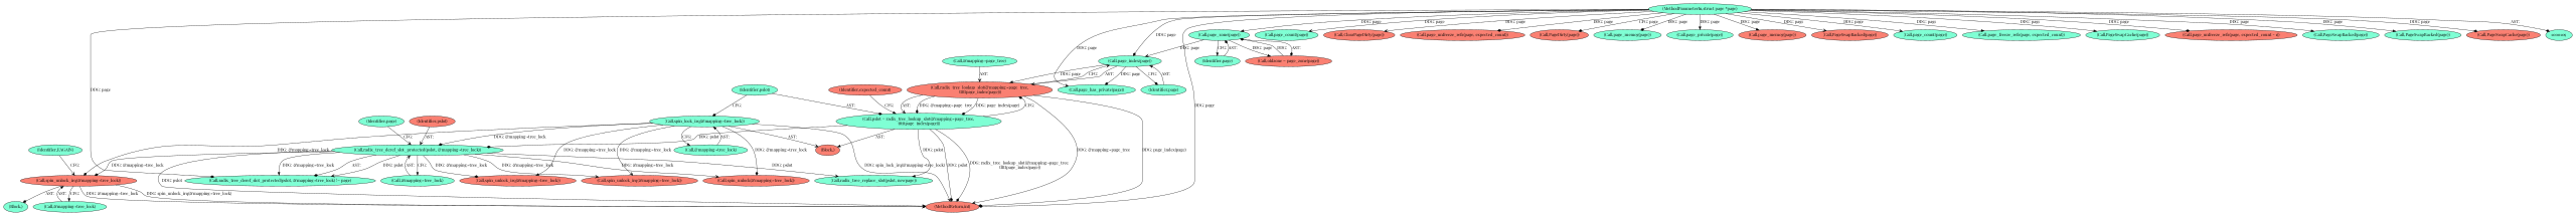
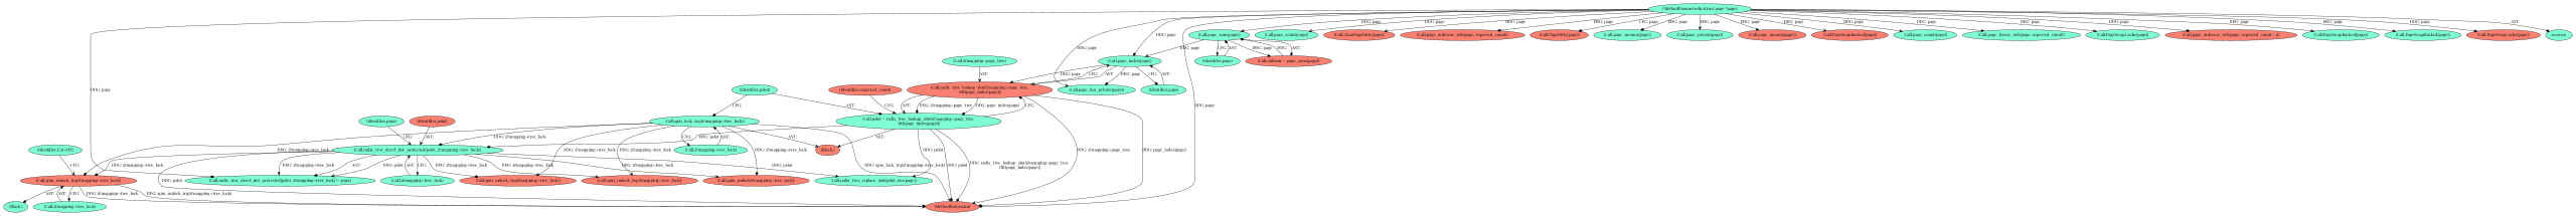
  digraph {
    fontname="Playfair Display"
    node [fillcolor=aquamarine fontname="Playfair Display" style=filled]
    edge [arrowhead=diamond fontname="Playfair Display"]
    n1 [fillcolor=salmon label="(Call,spin_unlock_irq(&mapping->tree_lock))"]
    n2 [fillcolor=salmon label="(MethodReturn,int)"]
    n3 [label="(Block,)"]
    n4 [label="(Call,&mapping->tree_lock)"]
    n5 [label="(Call,radix_tree_deref_slot_protected(pslot, &mapping->tree_lock))"]
    n6 [label="(Call,radix_tree_deref_slot_protected(pslot, &mapping->tree_lock) != page)"]
    n7 [label="(Call,&mapping->tree_lock)"]
    n8 [fillcolor=salmon label="(Call,spin_unlock_irq(&mapping->tree_lock))"]
    n9 [fillcolor=salmon label="(Call,spin_unlock_irq(&mapping->tree_lock))"]
    n10 [fillcolor=salmon label="(Call,spin_unlock(&mapping->tree_lock))"]
    n11 [label="(Call,radix_tree_replace_slot(pslot, newpage))"]
    n12 [label="(Call,pslot = radix_tree_lookup_slot(&mapping->page_tree,\n \t\t\t\t\tpage_index(page)))"]
    n13 [fillcolor=salmon label="(Call,radix_tree_lookup_slot(&mapping->page_tree,\n \t\t\t\t\tpage_index(page)))"]
    n14 [fillcolor=salmon label="(Block,)"]
    n15 [label="(Call,page_index(page))"]
    n16 [label="(Call,page_has_private(page))"]
    n17 [label="(Identifier,page)"]
    n18 [label="(Call,page_zone(page))"]
    n19 [fillcolor=salmon label="(Call,oldzone = page_zone(page))"]
    n20 [label="(Identifier,page)"]
    n21 [label="(MethodParameterIn,struct page *page)"]
    n22 [label="(Call,page_count(page))"]
    n23 [fillcolor=salmon label="(Call,ClearPageDirty(page))"]
    n24 [fillcolor=salmon label="(Call,page_unfreeze_refs(page, expected_count))"]
    n25 [fillcolor=salmon label="(Call,PageDirty(page))"]
    n26 [label="(Call,page_memcg(page))"]
    n27 [label="(Call,page_private(page))"]
    n28 [fillcolor=salmon label="(Call,page_memcg(page))"]
    n29 [fillcolor=salmon label="(Call,PageSwapBacked(page))"]
    n30 [label="(Call,page_count(page))"]
    n31 [label="(Call,page_freeze_refs(page, expected_count))"]
    n32 [label="(Call,PageSwapCache(page))"]
    n33 [fillcolor=salmon label="(Call,page_unfreeze_refs(page, expected_count - 1))"]
    n34 [label="(Call,PageSwapBacked(page))"]
    n35 [label="(Call,PageSwapBacked(page))"]
    n36 [fillcolor=salmon label="(Call,PageSwapCache(page))"]
    1000109
    n38 [label="(Call,spin_lock_irq(&mapping->tree_lock))"]
    n39 [label="(Call,&mapping->tree_lock)"]
    n40 [fillcolor=salmon label="(Identifier,pslot)"]
    n41 [fillcolor=salmon label="(Identifier,expected_count)"]
    n42 [label="(Identifier,EAGAIN)"]
    n43 [label="(Identifier,pslot)"]
    n44 [label="(Identifier,page)"]
    n45 [label="(Call,&mapping->page_tree)"]
    n1 -> n2 [arrowhead=vee label="DDG: spin_unlock_irq(&mapping->tree_lock)"]
    n1 -> n2 [arrowhead=vee label="DDG: &mapping->tree_lock"]
    n1 -> n3 [label="AST: "]
    n1 -> n4 [arrowhead=normal label="CFG: "]
    n4 -> n1 [arrowhead=normal label="AST: "]
    n5 -> n1 [label="DDG: &mapping->tree_lock"]
    n5 -> n2 [arrowhead=vee label="DDG: pslot"]
    n5 -> n6 [label="AST: "]
    n5 -> n6 [arrowhead=vee label="DDG: pslot"]
    n5 -> n6 [arrowhead=normal label="DDG: &mapping->tree_lock"]
    n5 -> n7 [arrowhead=normal label="CFG: "]
    n5 -> n8 [label="DDG: &mapping->tree_lock"]
    n5 -> n9 [arrowhead=vee label="DDG: &mapping->tree_lock"]
    n5 -> n10 [arrowhead=vee label="DDG: &mapping->tree_lock"]
    n5 -> n11 [arrowhead=vee label="DDG: pslot"]
    n7 -> n5 [arrowhead=vee label="AST: "]
    n12 -> n2 [label="DDG: pslot"]
    n12 -> n2 [label="DDG: radix_tree_lookup_slot(&mapping->page_tree,\n \t\t\t\t\tpage_index(page))"]
    n12 -> n5 [label="DDG: pslot"]
    n12 -> n11 [arrowhead=normal label="DDG: pslot"]
    n12 -> n13 [label="CFG: "]
    n12 -> n14 [arrowhead=normal label="AST: "]
    n13 -> n2 [label="DDG: page_index(page)"]
    n13 -> n2 [arrowhead=vee label="DDG: &mapping->page_tree"]
    n13 -> n12 [arrowhead=vee label="AST: "]
    n13 -> n12 [label="DDG: &mapping->page_tree"]
    n13 -> n12 [label="DDG: page_index(page)"]
    n13 -> n15 [arrowhead=vee label="CFG: "]
    n15 -> n13 [arrowhead=vee label="AST: "]
    n15 -> n13 [arrowhead=normal label="DDG: page"]
    n15 -> n16 [label="DDG: page"]
    n15 -> n17 [label="CFG: "]
    n17 -> n15 [arrowhead=normal label="AST: "]
    n18 -> n15 [arrowhead=vee label="DDG: page"]
    n18 -> n19 [label="AST: "]
    n18 -> n19 [arrowhead=normal label="DDG: page"]
    n18 -> n20 [arrowhead=normal label="CFG: "]
    n19 -> n18 [label="DDG: "]
    n20 -> n18 [label="AST: "]
    n21 -> n2 [label="DDG: page"]
    n21 -> n6 [label="DDG: page"]
    n21 -> n15 [label="DDG: page"]
    n21 -> n16 [arrowhead=vee label="DDG: page"]
    n21 -> n18 [arrowhead=normal label="DDG: page"]
    n21 -> n22 [arrowhead=vee label="DDG: page"]
    n21 -> n23 [arrowhead=vee label="DDG: page"]
    n21 -> n24 [label="DDG: page"]
    n21 -> n25 [label="CFG: page"]
    n21 -> n26 [label="DDG: page"]
-   n21 -> n27 [arrowhead=normal label="DDG: page"]
+   n21 -> n27 [arrowhead=vee label="DDG: page"]
    n21 -> n28 [arrowhead=normal label="DDG: page"]
    n21 -> n29 [arrowhead=vee label="DDG: page"]
    n21 -> n30 [arrowhead=vee label="DDG: page"]
    n21 -> n31 [arrowhead=normal label="DDG: page"]
    n21 -> n32 [arrowhead=normal label="DDG: page"]
    n21 -> n33 [label="DDG: page"]
    n21 -> n34 [arrowhead=normal label="DDG: page"]
    n21 -> n35 [arrowhead=normal label="DDG: page"]
    n21 -> n36 [label="DDG: page"]
    n21 -> 1000109 [label="AST: "]
    n38 -> n1 [label="DDG: &mapping->tree_lock"]
    n38 -> n2 [arrowhead=vee label="DDG: spin_lock_irq(&mapping->tree_lock)"]
    n38 -> n5 [label="DDG: &mapping->tree_lock"]
    n38 -> n8 [arrowhead=normal label="DDG: &mapping->tree_lock"]
    n38 -> n9 [arrowhead=vee label="DDG: &mapping->tree_lock"]
    n38 -> n10 [label="DDG: &mapping->tree_lock"]
    n38 -> n14 [arrowhead=vee label="AST: "]
    n38 -> n39 [arrowhead=normal label="CFG: "]
    n39 -> n38 [arrowhead=normal label="AST: "]
    n40 -> n5 [arrowhead=vee label="AST: "]
    n41 -> n12 [arrowhead=normal label="CFG: "]
    n42 -> n1 [arrowhead=vee label="CFG: "]
    n43 -> n12 [label="AST: "]
    n43 -> n38 [label="CFG: "]
    n44 -> n5 [arrowhead=vee label="CFG: "]
    n45 -> n13 [arrowhead=vee label="AST: "]
  }
